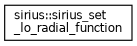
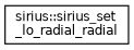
  digraph {
    rankdir=LR
-   n1 [color=black fillcolor=white fontname=Helvetica fontsize=10 height=0.2 label="sirius::sirius_set\l_lo_radial_function" shape=record style=filled width=0.4]
+   n1 [color=black fillcolor=white fontname=Helvetica fontsize=10 height=0.2 label="sirius::sirius_set\l_lo_radial_radial" shape=record style=filled width=0.4]
  }
